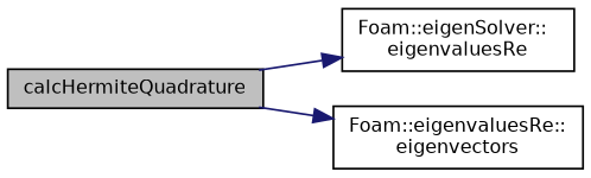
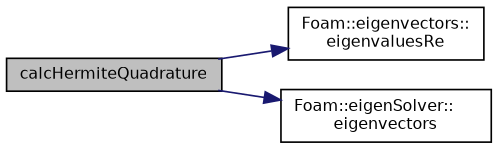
  digraph {
    rankdir=LR
    node [color=black fontname=Helvetica fontsize=10 shape=record]
    edge [color=midnightblue fontname=Helvetica fontsize=10 labelfontname=Helvetica labelfontsize=10 style=solid]
    n1 [fillcolor=grey75 fontcolor=black height=0.2 label=calcHermiteQuadrature style=filled width=0.4]
-   n2 [height=0.2 label="Foam::eigenSolver::\leigenvaluesRe" width=0.4]
-   n3 [height=0.2 label="Foam::eigenvaluesRe::\leigenvectors" width=0.4]
+   n2 [height=0.2 label="Foam::eigenvectors::\leigenvaluesRe" width=0.4]
+   n3 [height=0.2 label="Foam::eigenSolver::\leigenvectors" width=0.4]
    n1 -> n2
    n1 -> n3
  }
